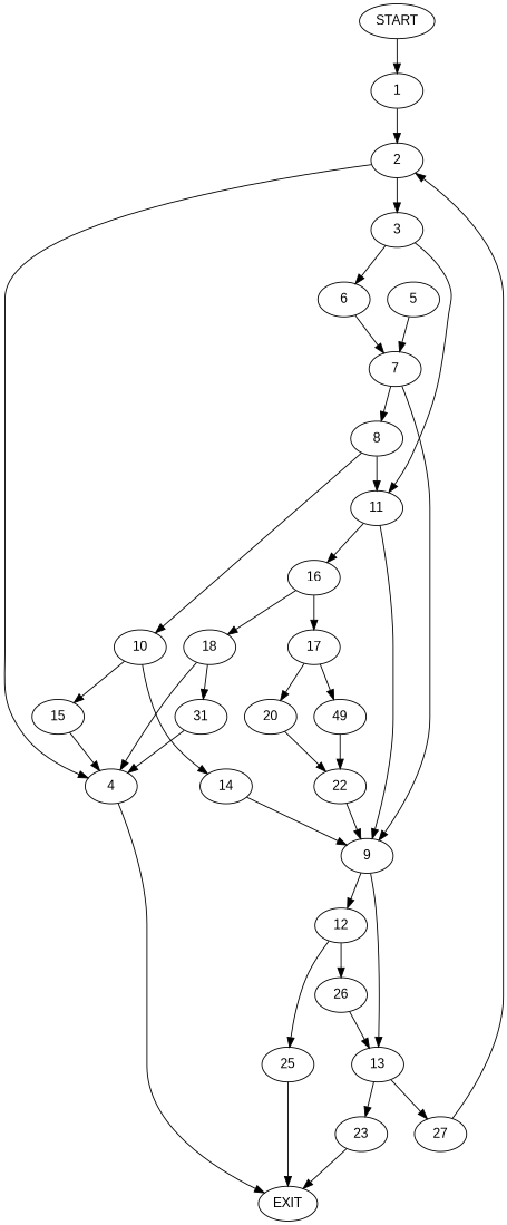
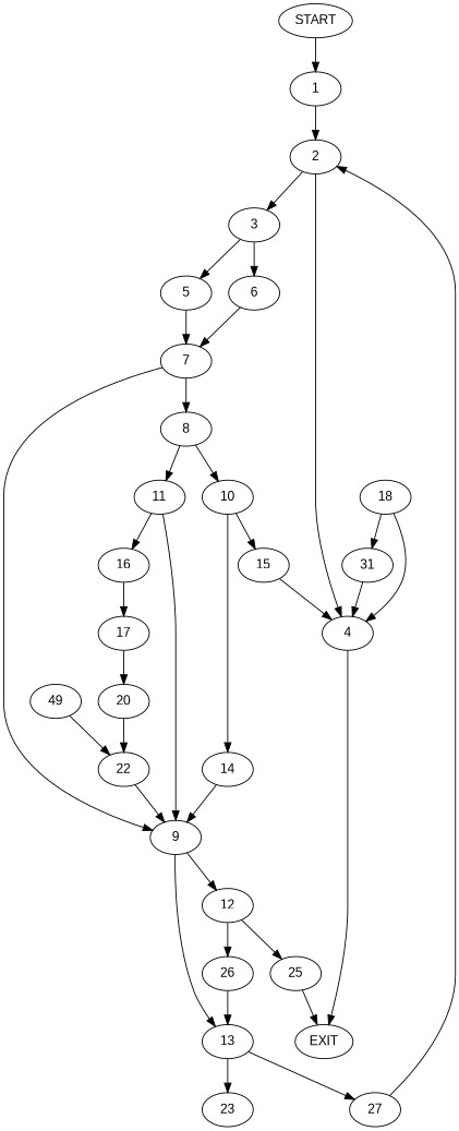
  digraph {
    fontname="Liberation Sans"
    node [fontname="Liberation Sans"]
    edge [fontname="Liberation Sans"]
    n1 [label=START]
    1
    2
    n4 [label=EXIT]
    3
    4
    5
    6
    7
    8
    9
    10
    11
    12
    13
    14
    15
    16
    25
    26
    23
    n22 [label=27]
    17
    18
    n25 [label=49]
    20
    n27 [label=31]
    22
    n1 -> 1
    1 -> 2
    2 -> 3
    2 -> 4
-   3 -> 11
+   3 -> 5
    3 -> 6
    4 -> n4
    5 -> 7
    6 -> 7
    7 -> 8
    7 -> 9
    8 -> 10
    8 -> 11
    9 -> 12
    9 -> 13
    10 -> 14
    10 -> 15
    11 -> 9
    11 -> 16
    12 -> 25
    12 -> 26
    13 -> 23
    13 -> n22
    14 -> 9
    15 -> 4
    16 -> 17
-   16 -> 18
    25 -> n4
    26 -> 13
-   23 -> n4
    n22 -> 2
-   17 -> n25
    17 -> 20
    18 -> 4
    18 -> n27
    n25 -> 22
    20 -> 22
    n27 -> 4
    22 -> 9
  }
